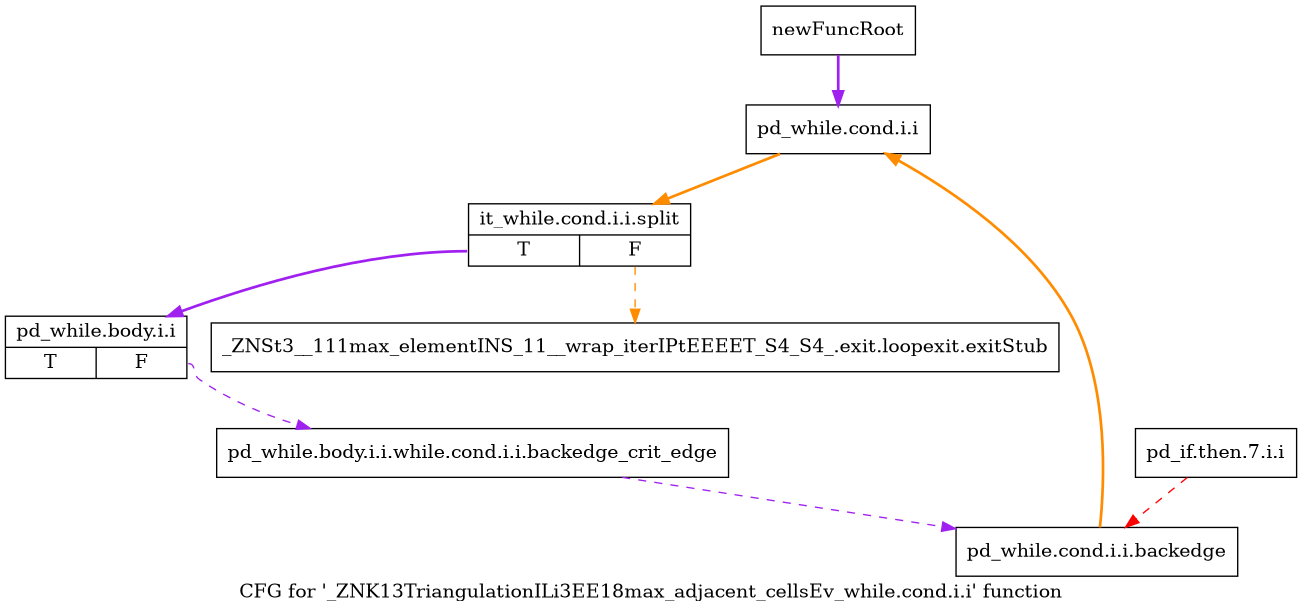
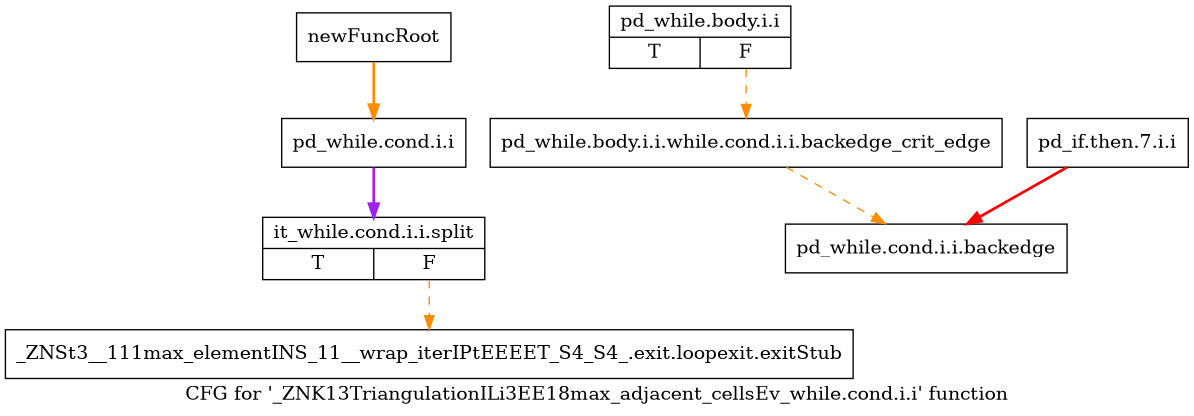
  digraph {
    label="CFG for '_ZNK13TriangulationILi3EE18max_adjacent_cellsEv_while.cond.i.i' function"
    node [shape=record]
    edge [color=darkorange style=bold]
    n1 [label="{newFuncRoot}"]
    n2 [label="{pd_while.cond.i.i}"]
    n3 [label="{it_while.cond.i.i.split|{<s0>T|<s1>F}}"]
    n4 [label="{_ZNSt3__111max_elementINS_11__wrap_iterIPtEEEET_S4_S4_.exit.loopexit.exitStub}"]
    n5 [label="{pd_while.body.i.i|{<s0>T|<s1>F}}"]
    n6 [label="{pd_while.body.i.i.while.cond.i.i.backedge_crit_edge}"]
    n7 [label="{pd_if.then.7.i.i}"]
    n8 [label="{pd_while.cond.i.i.backedge}"]
-   n1 -> n2 [color=purple]
-   n2 -> n3
+   n1 -> n2
+   n2 -> n3 [color=purple]
    n3 -> n4 [style=dashed tailport=s1]
-   n3 -> n5 [color=purple tailport=s0]
-   n5 -> n6 [color=purple style=dashed tailport=s1]
-   n6 -> n8 [color=purple style=dashed]
-   n7 -> n8 [color=red style=dashed]
-   n8 -> n2
+   n5 -> n6 [style=dashed tailport=s1]
+   n6 -> n8 [style=dashed]
+   n7 -> n8 [color=red]
  }
